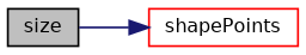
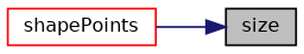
  digraph {
    rankdir=LR
    node [fontname=Helvetica fontsize=10 shape=record]
    n1 [color=black fillcolor=grey75 fontcolor=black height=0.2 label=size style=filled width=0.4]
    n2 [color=red height=0.2 label=shapePoints width=0.4]
-   n1 -> n2 [color=midnightblue fontname=Helvetica fontsize=10 labelfontname=Helvetica labelfontsize=10 style=solid]
+   n2 -> n1 [color=midnightblue fontname=Helvetica fontsize=10 labelfontname=Helvetica labelfontsize=10 style=solid]
  }
